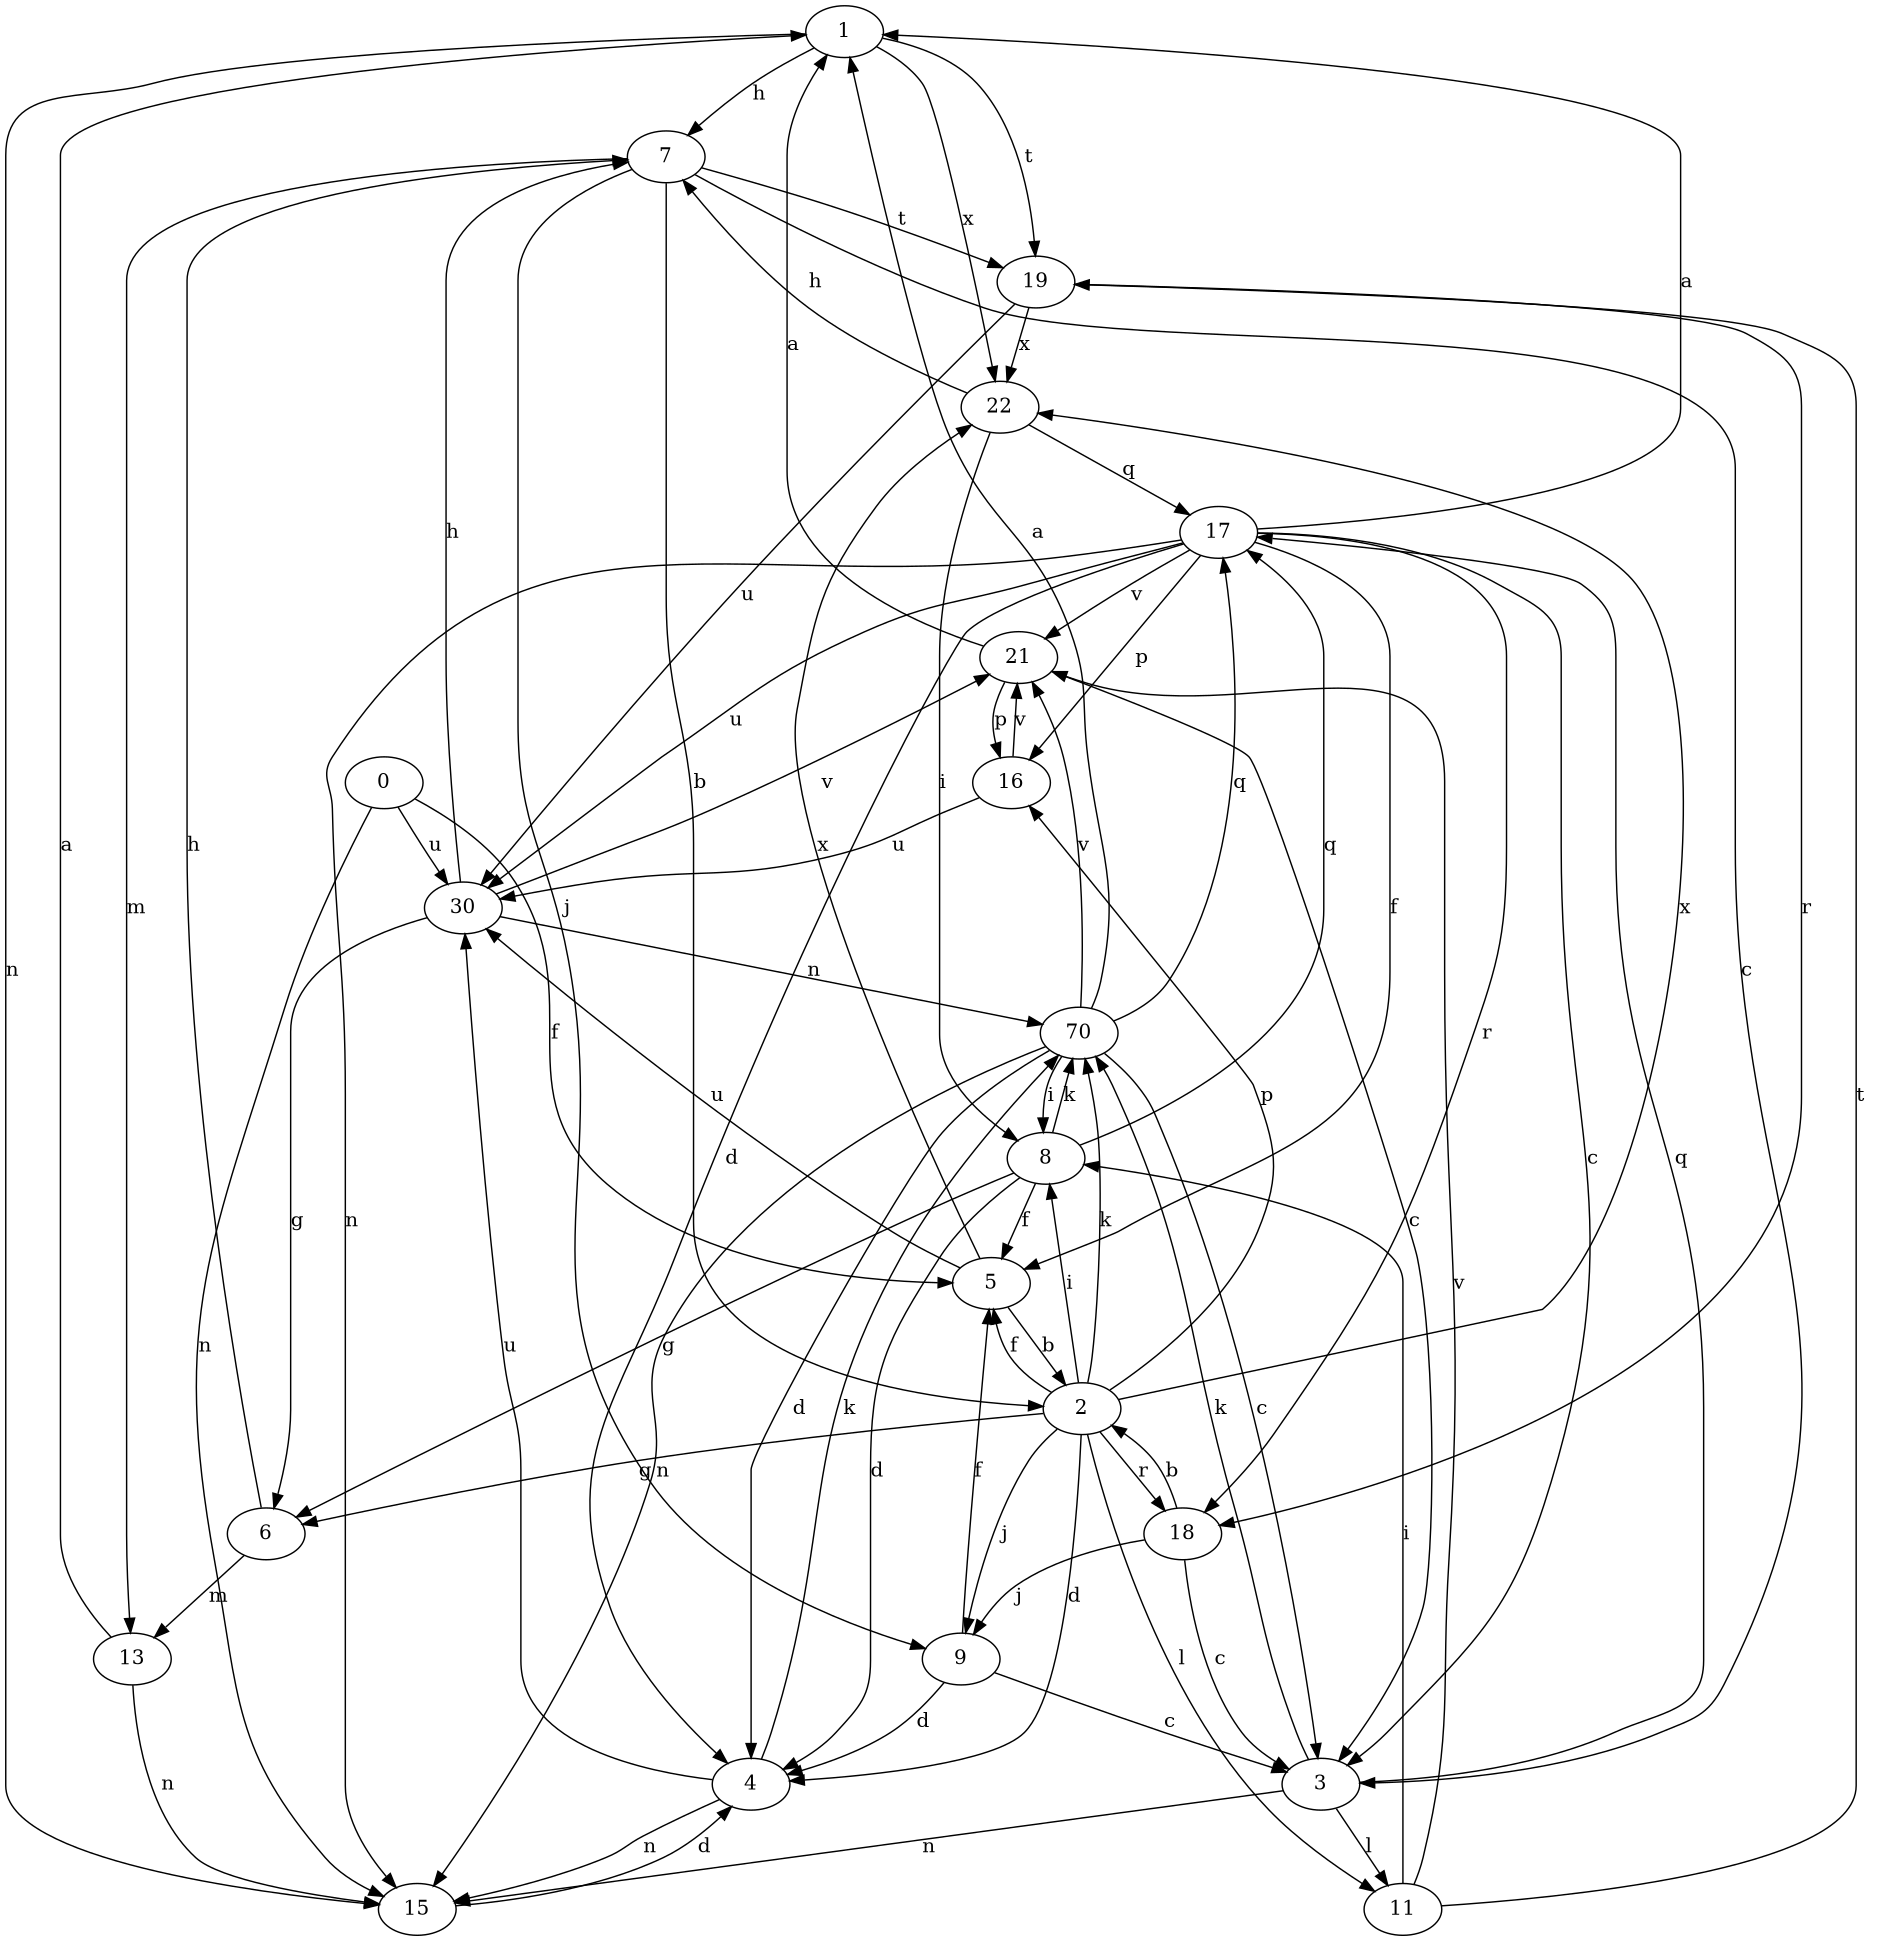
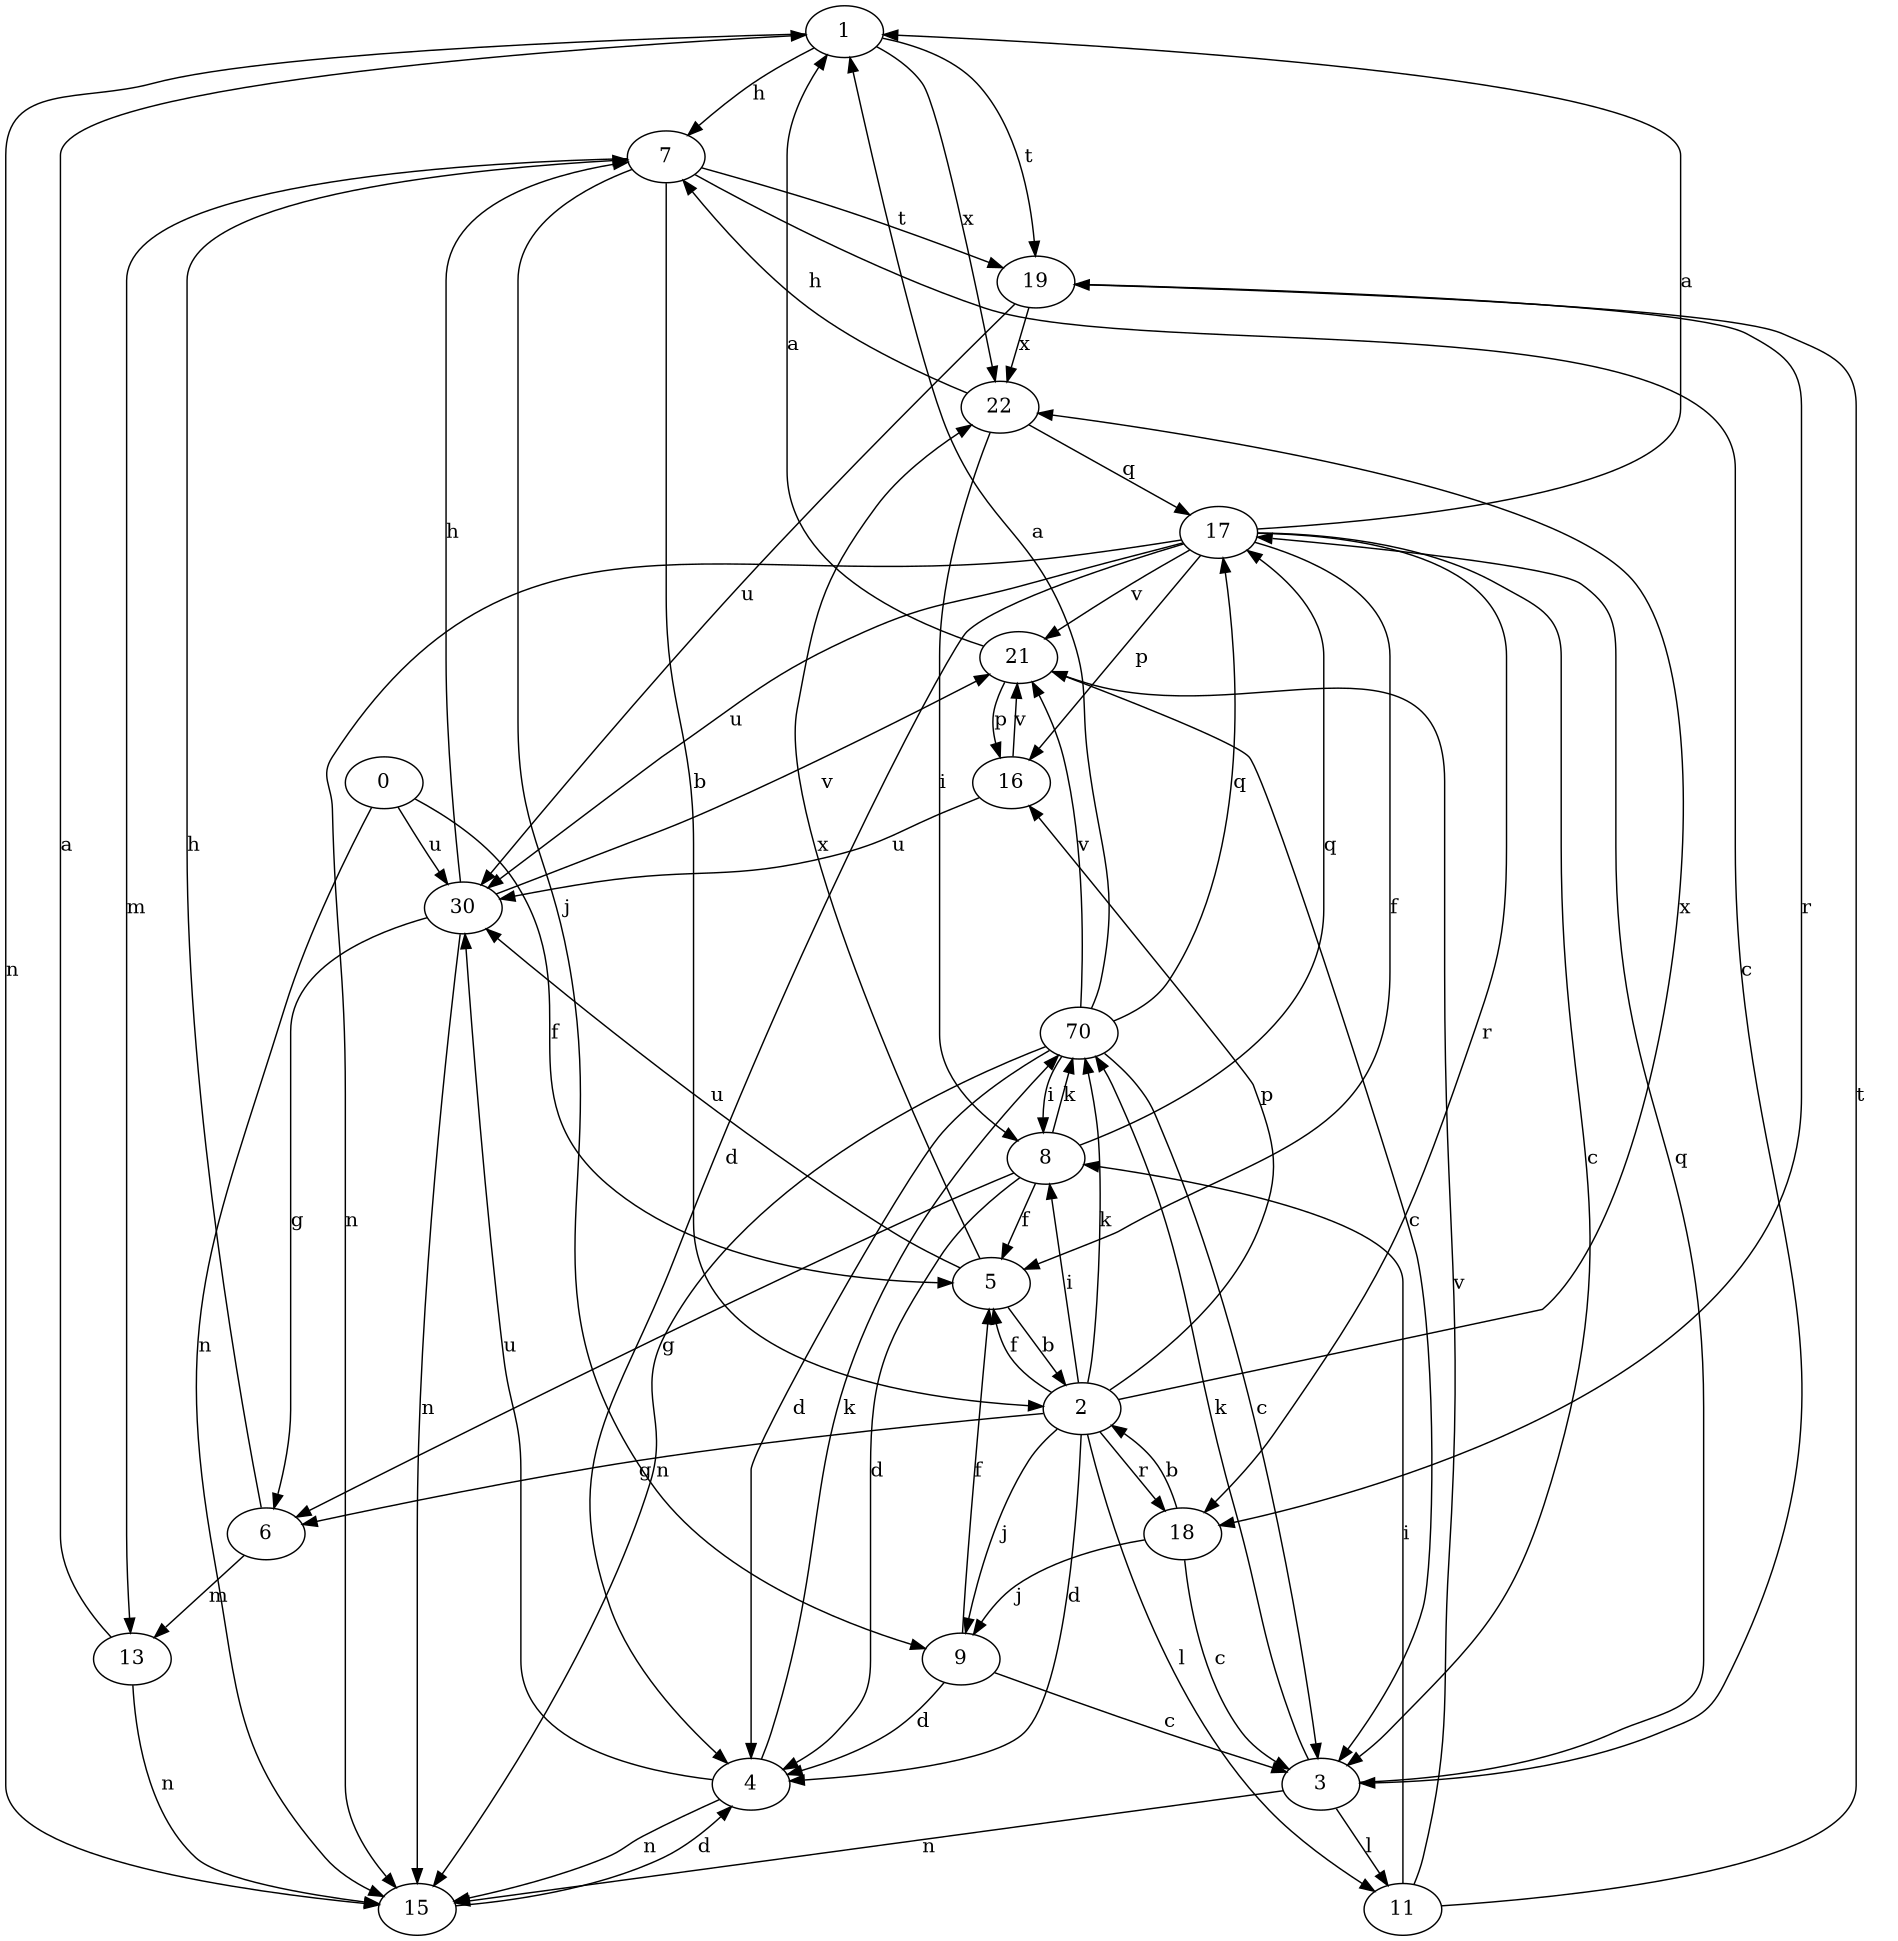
  strict digraph {
    fontname="DejaVu Serif"
    node [fontname="DejaVu Serif"]
    edge [fontname="DejaVu Serif"]
    1
    7
    15
    19
    22
    2
    9
    3
    13
    4
    18
    n12 [label=30]
    8
    17
    5
    6
    n17 [label=70]
    11
    16
    21
    0
    1 -> 7 [label=h]
    1 -> 15 [label=n]
    1 -> 19 [label=t]
    1 -> 22 [label=x]
    7 -> 19 [label=t]
    7 -> 2 [label=b]
    7 -> 9 [label=j]
    7 -> 3 [label=c]
    7 -> 13 [label=m]
    15 -> 4 [label=d]
    19 -> 22 [label=x]
    19 -> 18 [label=r]
    19 -> n12 [label=u]
    22 -> 7 [label=h]
    22 -> 8 [label=i]
    22 -> 17 [label=q]
    2 -> 22 [label=x]
    2 -> 9 [label=j]
    2 -> 4 [label=d]
    2 -> 18 [label=r]
    2 -> 8 [label=i]
    2 -> 5 [label=f]
    2 -> 6 [label=g]
    2 -> n17 [label=k]
    2 -> 11 [label=l]
    2 -> 16 [label=p]
    9 -> 3 [label=c]
    9 -> 4 [label=d]
    9 -> 5 [label=f]
    3 -> 15 [label=n]
    3 -> 17 [label=q]
    3 -> n17 [label=k]
    3 -> 11 [label=l]
    13 -> 1 [label=a]
    13 -> 15 [label=n]
    4 -> 15 [label=n]
    4 -> n12 [label=u]
    4 -> n17 [label=k]
    18 -> 2 [label=b]
    18 -> 9 [label=j]
    18 -> 3 [label=c]
    n12 -> 7 [label=h]
-   n12 -> n17 [label=n]
+   n12 -> 15 [label=n]
    n12 -> 6 [label=g]
    n12 -> 21 [label=v]
    8 -> 4 [label=d]
    8 -> 17 [label=q]
    8 -> 5 [label=f]
    8 -> 6 [label=g]
    8 -> n17 [label=k]
    17 -> 1 [label=a]
    17 -> 15 [label=n]
    17 -> 3 [label=c]
    17 -> 4 [label=d]
    17 -> 18 [label=r]
    17 -> n12 [label=u]
    17 -> 5 [label=f]
    17 -> 16 [label=p]
    17 -> 21 [label=v]
    5 -> 22 [label=x]
    5 -> 2 [label=b]
    5 -> n12 [label=u]
    6 -> 7 [label=h]
    6 -> 13 [label=m]
    n17 -> 1 [label=a]
    n17 -> 15 [label=n]
    n17 -> 3 [label=c]
    n17 -> 4 [label=d]
    n17 -> 8 [label=i]
    n17 -> 17 [label=q]
    n17 -> 21 [label=v]
    11 -> 19 [label=t]
    11 -> 8 [label=i]
    11 -> 21 [label=v]
    16 -> n12 [label=u]
    16 -> 21 [label=v]
    21 -> 1 [label=a]
    21 -> 3 [label=c]
    21 -> 16 [label=p]
    0 -> 15 [label=n]
    0 -> n12 [label=u]
    0 -> 5 [label=f]
  }
